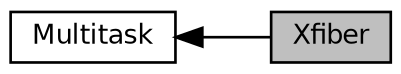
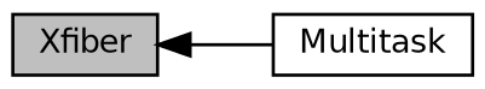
  digraph {
    rankdir=LR
    node [color=black fontname=Helvetica fontsize=10 shape=record style=filled]
    n1 [fillcolor=white height=0.2 label=Multitask width=0.4]
    n2 [fillcolor=grey75 fontcolor=black height=0.2 label=Xfiber width=0.4]
-   n1 -> n2 [dir=back fontname=Helvetica fontsize=10 labelfontname=Helvetica labelfontsize=10 shape=plaintext style=solid]
+   n2 -> n1 [dir=back fontname=Helvetica fontsize=10 labelfontname=Helvetica labelfontsize=10 shape=plaintext style=solid]
  }
